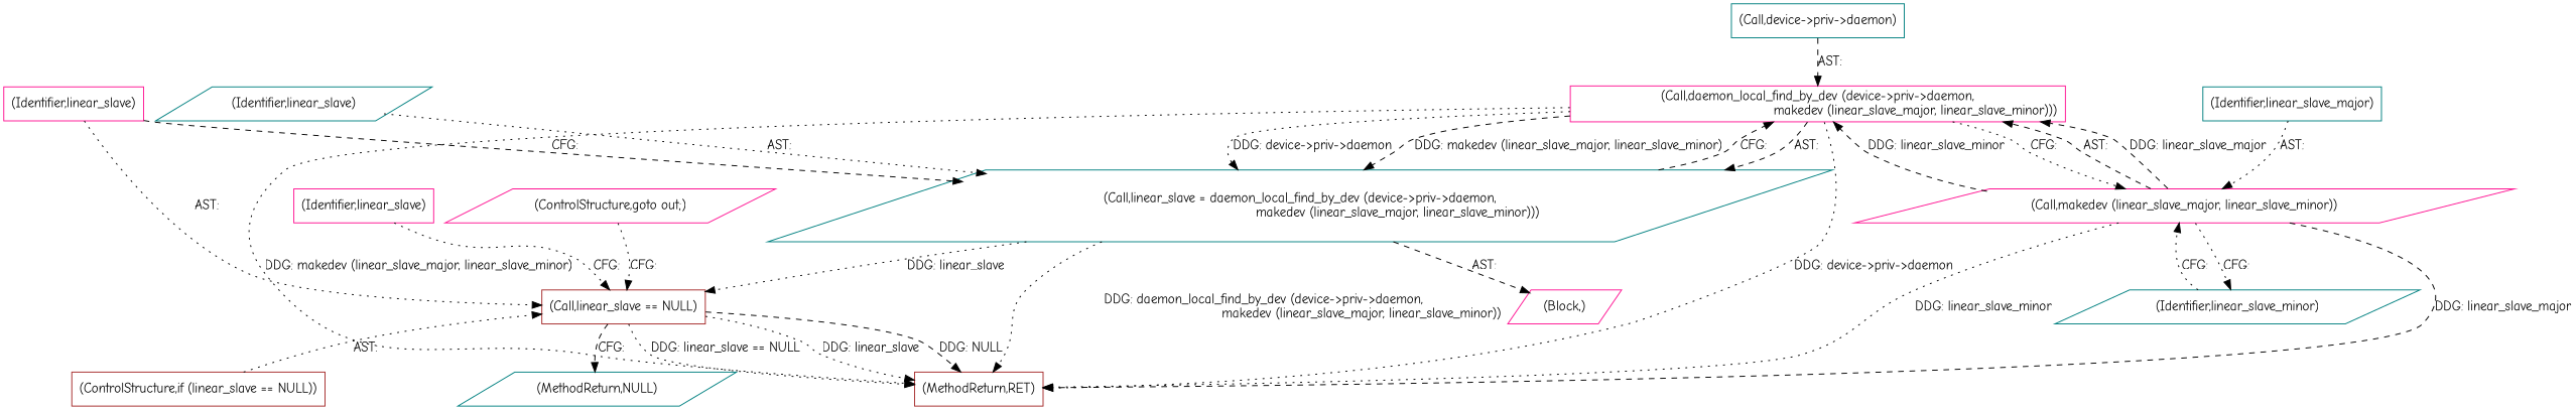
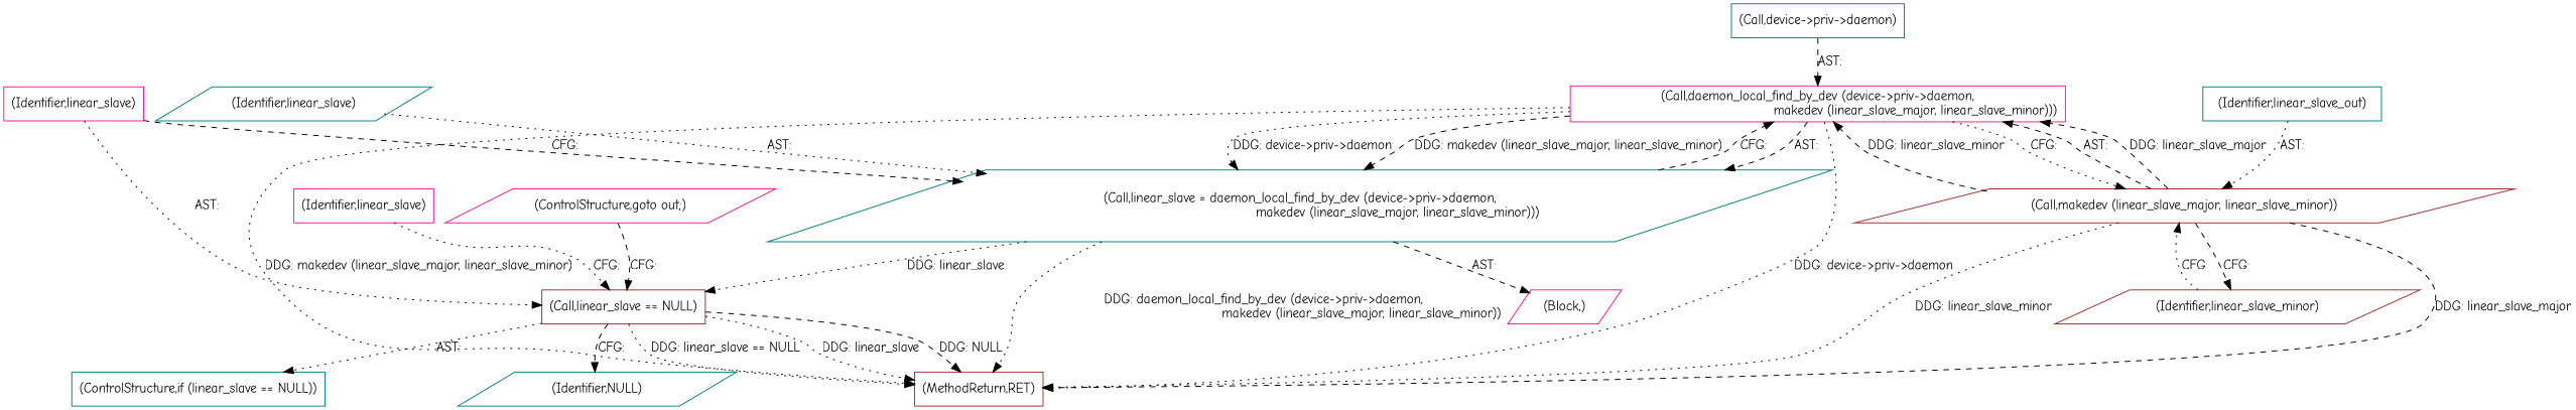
  digraph {
    fontname="Comic Neue"
    node [color=deeppink fontname="Comic Neue" shape=box]
    edge [fontname="Comic Neue" style=dotted]
    n1 [label="(Call,daemon_local_find_by_dev (device->priv->daemon,\n                                              makedev (linear_slave_major, linear_slave_minor)))"]
-   n2 [label="(Call,makedev (linear_slave_major, linear_slave_minor))" shape=parallelogram]
+   n2 [color=brown label="(Call,makedev (linear_slave_major, linear_slave_minor))" shape=parallelogram]
    n3 [color=teal label="(Call,linear_slave = daemon_local_find_by_dev (device->priv->daemon,\n                                              makedev (linear_slave_major, linear_slave_minor)))" shape=parallelogram]
    n4 [color=brown label="(MethodReturn,RET)"]
-   n5 [color=teal label="(Identifier,linear_slave_minor)" shape=parallelogram]
+   n5 [color=brown label="(Identifier,linear_slave_minor)" shape=parallelogram]
    n6 [color=brown label="(Call,linear_slave == NULL)"]
    n7 [label="(Block,)" shape=parallelogram]
-   n8 [color=brown label="(ControlStructure,if (linear_slave == NULL))"]
-   n9 [color=teal label="(MethodReturn,NULL)" shape=parallelogram]
+   n8 [color=teal label="(ControlStructure,if (linear_slave == NULL))"]
+   n9 [color=teal label="(Identifier,NULL)" shape=parallelogram]
    n10 [color=teal label="(Identifier,linear_slave)" shape=parallelogram]
    n11 [label="(ControlStructure,goto out;)" shape=parallelogram]
-   n12 [color=teal label="(Identifier,linear_slave_major)"]
+   n12 [color=teal label="(Identifier,linear_slave_out)"]
    n13 [label="(Identifier,linear_slave)"]
    n14 [color=teal label="(Call,device->priv->daemon)"]
    n15 [label="(Identifier,linear_slave)"]
    n1 -> n2 [label="CFG: "]
    n1 -> n3 [label="AST: " style=dashed]
    n1 -> n3 [label="DDG: device->priv->daemon"]
    n1 -> n3 [label="DDG: makedev (linear_slave_major, linear_slave_minor)" style=dashed]
    n1 -> n4 [label="DDG: device->priv->daemon"]
    n1 -> n4 [label="DDG: makedev (linear_slave_major, linear_slave_minor)"]
    n2 -> n1 [label="AST: " style=dashed]
    n2 -> n1 [label="DDG: linear_slave_major" style=dashed]
    n2 -> n1 [label="DDG: linear_slave_minor" style=dashed]
    n2 -> n4 [label="DDG: linear_slave_major" style=dashed]
    n2 -> n4 [label="DDG: linear_slave_minor"]
-   n2 -> n5 [label="CFG: "]
+   n2 -> n5 [label="CFG: " style=dashed]
    n3 -> n1 [label="CFG: " style=dashed]
    n3 -> n4 [label="DDG: daemon_local_find_by_dev (device->priv->daemon,\n                                              makedev (linear_slave_major, linear_slave_minor))"]
    n3 -> n6 [label="DDG: linear_slave"]
    n3 -> n7 [label="AST: " style=dashed]
    n5 -> n2 [label="CFG: "]
    n6 -> n4 [label="DDG: linear_slave == NULL"]
    n6 -> n4 [label="DDG: linear_slave"]
    n6 -> n4 [label="DDG: NULL" style=dashed]
-   n8 -> n6 [label="AST: "]
+   n6 -> n8 [label="AST: "]
    n6 -> n9 [label="CFG: " style=dashed]
    n10 -> n3 [label="AST: "]
-   n11 -> n6 [label="CFG: "]
+   n11 -> n6 [label="CFG: " style=dashed]
    n12 -> n2 [label="AST: "]
    n13 -> n3 [label="CFG: " style=dashed]
    n13 -> n6 [label="AST: "]
    n14 -> n1 [label="AST: " style=dashed]
    n15 -> n6 [label="CFG: "]
  }
